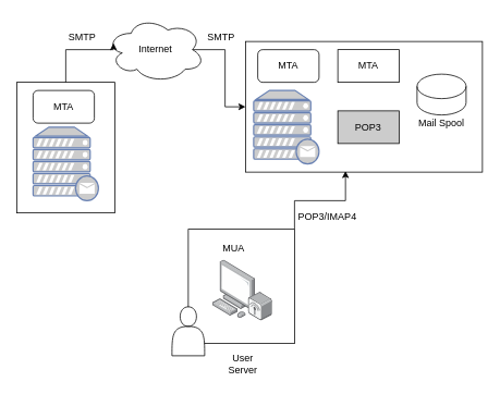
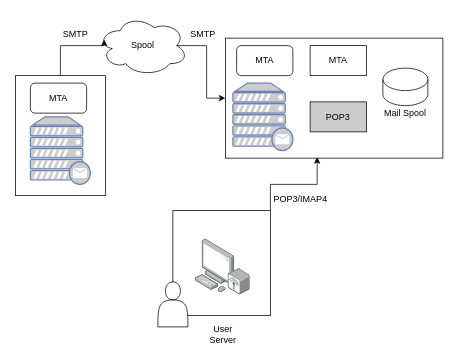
  <mxCell id="0" />
  <mxCell id="1" parent="0" />
  <mxCell id="2" value="" style="rounded=0;whiteSpace=wrap;html=1;" vertex="1" parent="1"><mxGeometry x="300" y="50" width="290" height="160" as="geometry" /></mxCell>
  <mxCell id="3" value="" style="rounded=0;whiteSpace=wrap;html=1;" vertex="1" parent="1"><mxGeometry x="230" y="280" width="130" height="140" as="geometry" /></mxCell>
  <mxCell id="4" value="" style="shape=actor;whiteSpace=wrap;html=1;" vertex="1" parent="1"><mxGeometry x="210" y="375" width="40" height="60" as="geometry" /></mxCell>
  <mxCell id="5" value="" style="image;points=[];aspect=fixed;html=1;align=center;shadow=0;dashed=0;image=img/lib/allied_telesis/computer_and_terminals/Personal_Computer_Wireless.svg;" vertex="1" parent="1"><mxGeometry x="260" y="317.8" width="73" height="74.39" as="geometry" /></mxCell>
- <mxCell id="6" value="MUA" style="text;html=1;align=center;verticalAlign=middle;resizable=0;points=[];autosize=1;strokeColor=none;fillColor=none;" vertex="1" parent="1"><mxGeometry x="260" y="287.8" width="50" height="30" as="geometry" /></mxCell>
  <mxCell id="7" value="" style="fontColor=#0066CC;verticalAlign=top;verticalLabelPosition=bottom;labelPosition=center;align=center;html=1;outlineConnect=0;fillColor=#CCCCCC;strokeColor=#6881B3;gradientColor=none;gradientDirection=north;strokeWidth=2;shape=mxgraph.networks.mail_server;" vertex="1" parent="1"><mxGeometry x="310" y="110" width="80" height="90" as="geometry" /></mxCell>
  <mxCell id="8" value="MTA" style="rounded=1;whiteSpace=wrap;html=1;" vertex="1" parent="1"><mxGeometry x="315" y="60" width="75" height="40" as="geometry" /></mxCell>
  <mxCell id="9" value="MTA" style="rounded=1;whiteSpace=wrap;html=1;arcSize=0;" vertex="1" parent="1"><mxGeometry x="413" y="60" width="75" height="40" as="geometry" /></mxCell>
  <mxCell id="10" value="POP3" style="rounded=1;whiteSpace=wrap;html=1;arcSize=0;fillColor=#cccccc;" vertex="1" parent="1"><mxGeometry x="413" y="135" width="75" height="40" as="geometry" /></mxCell>
  <mxCell id="11" value="" style="shape=cylinder3;whiteSpace=wrap;html=1;boundedLbl=1;backgroundOutline=1;size=15;" vertex="1" parent="1"><mxGeometry x="510" y="90" width="60" height="50" as="geometry" /></mxCell>
  <mxCell id="12" value="Mail Spool" style="text;html=1;align=center;verticalAlign=middle;whiteSpace=wrap;rounded=0;" vertex="1" parent="1"><mxGeometry x="510" y="135" width="60" height="30" as="geometry" /></mxCell>
  <mxCell id="13" style="edgeStyle=orthogonalEdgeStyle;rounded=0;orthogonalLoop=1;jettySize=auto;html=1;exitX=0.875;exitY=0.5;exitDx=0;exitDy=0;exitPerimeter=0;entryX=0;entryY=0.5;entryDx=0;entryDy=0;" edge="1" parent="1" source="14" target="2"><mxGeometry relative="1" as="geometry" /></mxCell>
- <mxCell id="14" value="Internet" style="ellipse;shape=cloud;whiteSpace=wrap;html=1;" vertex="1" parent="1"><mxGeometry x="130" y="20" width="120" height="80" as="geometry" /></mxCell>
+ <mxCell id="14" value="Spool" style="ellipse;shape=cloud;whiteSpace=wrap;html=1;" vertex="1" parent="1"><mxGeometry x="130" y="20" width="120" height="80" as="geometry" /></mxCell>
  <mxCell id="15" value="" style="rounded=0;whiteSpace=wrap;html=1;" vertex="1" parent="1"><mxGeometry x="20" y="100" width="120" height="160" as="geometry" /></mxCell>
  <mxCell id="16" value="User Server" style="text;html=1;align=center;verticalAlign=middle;whiteSpace=wrap;rounded=0;" vertex="1" parent="1"><mxGeometry x="266.5" y="430" width="60" height="30" as="geometry" /></mxCell>
  <mxCell id="17" value="" style="fontColor=#0066CC;verticalAlign=top;verticalLabelPosition=bottom;labelPosition=center;align=center;html=1;outlineConnect=0;fillColor=#CCCCCC;strokeColor=#6881B3;gradientColor=none;gradientDirection=north;strokeWidth=2;shape=mxgraph.networks.mail_server;" vertex="1" parent="1"><mxGeometry x="40" y="155" width="80" height="90" as="geometry" /></mxCell>
  <mxCell id="18" value="MTA" style="rounded=1;whiteSpace=wrap;html=1;" vertex="1" parent="1"><mxGeometry x="40" y="110" width="75" height="40" as="geometry" /></mxCell>
  <mxCell id="19" value="SMTP" style="text;html=1;align=center;verticalAlign=middle;resizable=0;points=[];autosize=1;strokeColor=none;fillColor=none;" vertex="1" parent="1"><mxGeometry x="70" y="30" width="60" height="30" as="geometry" /></mxCell>
  <mxCell id="20" style="edgeStyle=orthogonalEdgeStyle;rounded=0;orthogonalLoop=1;jettySize=auto;html=1;exitX=0.5;exitY=0;exitDx=0;exitDy=0;entryX=0.07;entryY=0.4;entryDx=0;entryDy=0;entryPerimeter=0;" edge="1" parent="1" source="15" target="14"><mxGeometry relative="1" as="geometry"><Array as="points"><mxPoint x="80" y="60" /><mxPoint x="138" y="60" /></Array></mxGeometry></mxCell>
  <mxCell id="21" value="SMTP" style="text;html=1;align=center;verticalAlign=middle;resizable=0;points=[];autosize=1;strokeColor=none;fillColor=none;" vertex="1" parent="1"><mxGeometry x="240" y="30" width="60" height="30" as="geometry" /></mxCell>
  <mxCell id="22" style="edgeStyle=orthogonalEdgeStyle;rounded=0;orthogonalLoop=1;jettySize=auto;html=1;exitX=1;exitY=0;exitDx=0;exitDy=0;entryX=0.422;entryY=0.992;entryDx=0;entryDy=0;entryPerimeter=0;" edge="1" parent="1" source="3" target="2"><mxGeometry relative="1" as="geometry" /></mxCell>
  <mxCell id="23" value="POP3/IMAP4" style="text;html=1;align=center;verticalAlign=middle;resizable=0;points=[];autosize=1;strokeColor=none;fillColor=none;" vertex="1" parent="1"><mxGeometry x="355" y="250" width="90" height="30" as="geometry" /></mxCell>
